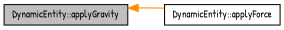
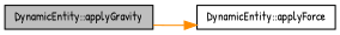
  digraph {
    rankdir=LR
    fontname="Patrick Hand"
    node [color=black fontname="Patrick Hand" fontsize=10 shape=record style=filled]
    n1 [fillcolor=grey75 fontcolor=black height=0.2 label="DynamicEntity::applyGravity" width=0.4]
    n2 [fillcolor=white height=0.2 label="DynamicEntity::applyForce" width=0.4]
-   n2 -> n1 [color=darkorange fontname="Patrick Hand" fontsize=10 labelfontname=Helvetica labelfontsize=10 style=solid arrowhead=normal]
+   n1 -> n2 [color=darkorange fontname="Patrick Hand" fontsize=10 labelfontname=Helvetica labelfontsize=10 style=solid arrowhead=normal]
  }
